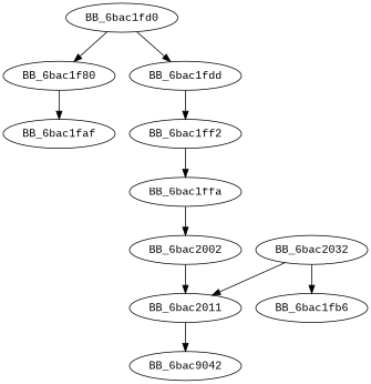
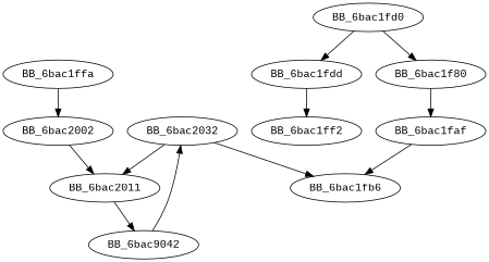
  digraph {
    fontname="Liberation Mono"
    node [fontname="Liberation Mono"]
    edge [fontname="Liberation Mono"]
    BB_6bac1f80
    BB_6bac1faf
    BB_6bac1fb6
    BB_6bac1fd0
    BB_6bac1fdd
    BB_6bac1ff2
    BB_6bac1ffa
    BB_6bac2002
    BB_6bac2011
    n10 [label=BB_6bac9042]
    BB_6bac2032
    BB_6bac1f80 -> BB_6bac1faf
+   BB_6bac1faf -> BB_6bac1fb6
    BB_6bac1fd0 -> BB_6bac1f80
    BB_6bac1fd0 -> BB_6bac1fdd
    BB_6bac1fdd -> BB_6bac1ff2
-   BB_6bac1ff2 -> BB_6bac1ffa
    BB_6bac1ffa -> BB_6bac2002
    BB_6bac2002 -> BB_6bac2011
    BB_6bac2011 -> n10
+   n10 -> BB_6bac2032
    BB_6bac2032 -> BB_6bac1fb6
    BB_6bac2032 -> BB_6bac2011
  }
